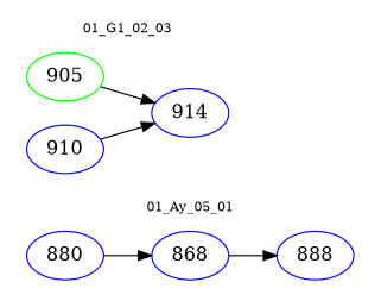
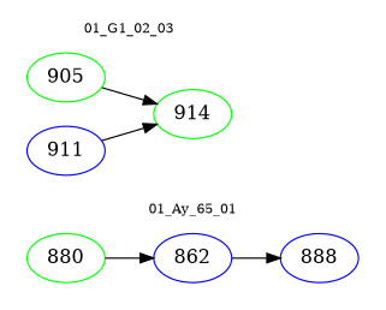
  digraph {
    rankdir=LR
    node [color=blue]
    edge [color=black]
-   n1 [label=880]
-   n2 [label=868]
+   n1 [color=green label=880]
+   n2 [label=862]
    n3 [label=888]
    n4 [color=green label=905]
-   n5 [label=914]
-   n6 [label=910]
+   n5 [color=green label=914]
+   n6 [label=911]
    subgraph cluster_1 {
      color=white
      fontsize=10
-     label="01_Ay_05_01"
+     label="01_Ay_65_01"
      n1
      n2
      n3
    }
    subgraph cluster_2 {
      color=white
      fontsize=10
      label="01_G1_02_03"
      n4
      n5
      n6
    }
    n1 -> n2
    n2 -> n3
    n4 -> n5
    n6 -> n5
  }
